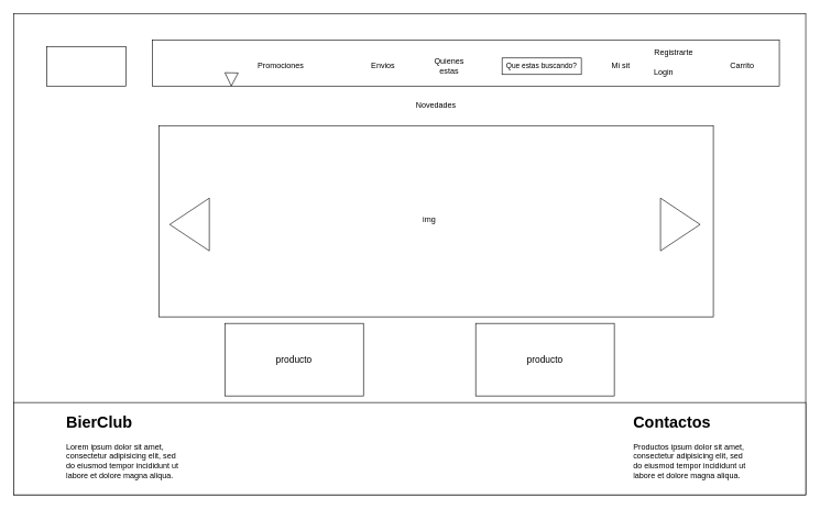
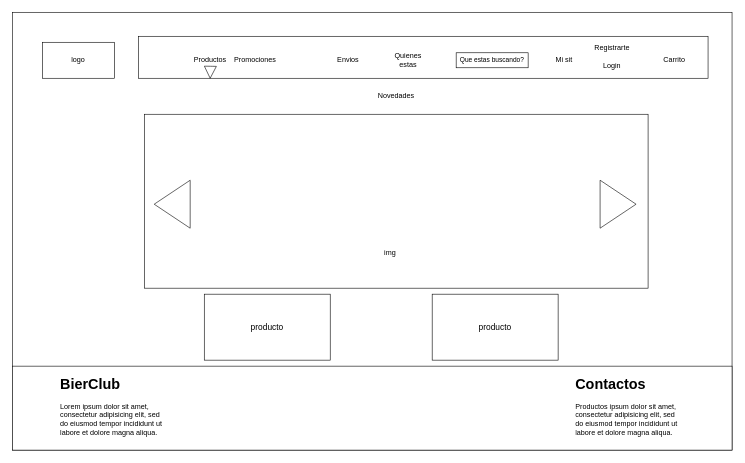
  <mxCell id="0" />
  <mxCell id="1" parent="0" />
  <mxCell id="2" value="" style="rounded=0;whiteSpace=wrap;html=1;direction=west;" parent="1" vertex="1"><mxGeometry x="20" y="20" width="1200" height="730" as="geometry" /></mxCell>
  <mxCell id="3" value="" style="rounded=0;whiteSpace=wrap;html=1;" parent="1" vertex="1"><mxGeometry x="70" y="70" width="120" height="60" as="geometry" /></mxCell>
+ <mxCell id="4" value="logo" style="text;html=1;strokeColor=none;fillColor=none;align=center;verticalAlign=middle;whiteSpace=wrap;rounded=0;" parent="1" vertex="1"><mxGeometry x="95" y="82.5" width="70" height="35" as="geometry" /></mxCell>
  <mxCell id="5" value="" style="rounded=0;whiteSpace=wrap;html=1;" parent="1" vertex="1"><mxGeometry x="230" y="60" width="950" height="70" as="geometry" /></mxCell>
  <mxCell id="6" value="Registrarte" style="text;html=1;strokeColor=none;fillColor=none;align=center;verticalAlign=middle;whiteSpace=wrap;rounded=0;" parent="1" vertex="1"><mxGeometry x="1000" y="70" width="40" height="20" as="geometry" /></mxCell>
- <mxCell id="7" value="Login" style="text;html=1;strokeColor=none;fillColor=none;align=center;verticalAlign=middle;whiteSpace=wrap;rounded=0;" parent="1" vertex="1"><mxGeometry x="985" y="100" width="40" height="20" as="geometry" /></mxCell>
+ <mxCell id="7" value="Login" style="text;html=1;strokeColor=none;fillColor=none;align=center;verticalAlign=middle;whiteSpace=wrap;rounded=0;" parent="1" vertex="1"><mxGeometry x="1000" y="100" width="40" height="20" as="geometry" /></mxCell>
+ <mxCell id="8" value="Productos" style="text;html=1;strokeColor=none;fillColor=none;align=center;verticalAlign=middle;whiteSpace=wrap;rounded=0;" parent="1" vertex="1"><mxGeometry x="330" y="90" width="40" height="20" as="geometry" /></mxCell>
  <mxCell id="9" value="Mi sit" style="text;html=1;strokeColor=none;fillColor=none;align=center;verticalAlign=middle;whiteSpace=wrap;rounded=0;" parent="1" vertex="1"><mxGeometry x="920" y="90" width="40" height="20" as="geometry" /></mxCell>
  <mxCell id="10" value="Carrito" style="text;html=1;strokeColor=none;fillColor=none;align=center;verticalAlign=middle;whiteSpace=wrap;rounded=0;" parent="1" vertex="1"><mxGeometry x="1104" y="90" width="40" height="20" as="geometry" /></mxCell>
  <mxCell id="11" value="Promociones" style="text;html=1;strokeColor=none;fillColor=none;align=center;verticalAlign=middle;whiteSpace=wrap;rounded=0;" parent="1" vertex="1"><mxGeometry x="405" y="90" width="40" height="20" as="geometry" /></mxCell>
  <mxCell id="12" value="Envios" style="text;html=1;strokeColor=none;fillColor=none;align=center;verticalAlign=middle;whiteSpace=wrap;rounded=0;" parent="1" vertex="1"><mxGeometry x="560" y="90" width="40" height="20" as="geometry" /></mxCell>
  <mxCell id="13" value="Novedades" style="text;html=1;strokeColor=none;fillColor=none;align=center;verticalAlign=middle;whiteSpace=wrap;rounded=0;" parent="1" vertex="1"><mxGeometry x="640" y="150" width="40" height="20" as="geometry" /></mxCell>
  <mxCell id="14" value="" style="rounded=0;whiteSpace=wrap;html=1;" parent="1" vertex="1"><mxGeometry x="240" y="190" width="840" height="290" as="geometry" /></mxCell>
- <mxCell id="15" value="img" style="text;html=1;strokeColor=none;fillColor=none;align=center;verticalAlign=middle;whiteSpace=wrap;rounded=0;" parent="1" vertex="1"><mxGeometry x="630" y="322" width="40" height="20" as="geometry" /></mxCell>
+ <mxCell id="15" value="img" style="text;html=1;strokeColor=none;fillColor=none;align=center;verticalAlign=middle;whiteSpace=wrap;rounded=0;" parent="1" vertex="1"><mxGeometry x="630" y="412" width="40" height="20" as="geometry" /></mxCell>
  <mxCell id="16" value="" style="rounded=0;whiteSpace=wrap;html=1;" parent="1" vertex="1"><mxGeometry x="20" y="610" width="1200" height="140" as="geometry" /></mxCell>
  <mxCell id="17" value="Quienes estas" style="text;html=1;strokeColor=none;fillColor=none;align=center;verticalAlign=middle;whiteSpace=wrap;rounded=0;" parent="1" vertex="1"><mxGeometry x="660" y="90" width="40" height="20" as="geometry" /></mxCell>
  <mxCell id="18" value="&lt;h1&gt;BierClub&lt;/h1&gt;&lt;p&gt;Lorem ipsum dolor sit amet, consectetur adipisicing elit, sed do eiusmod tempor incididunt ut labore et dolore magna aliqua.&lt;/p&gt;" style="text;html=1;strokeColor=none;fillColor=none;spacing=5;spacingTop=-20;whiteSpace=wrap;overflow=hidden;rounded=0;" parent="1" vertex="1"><mxGeometry x="95" y="620" width="190" height="120" as="geometry" /></mxCell>
  <mxCell id="19" value="&lt;h1&gt;Contactos&lt;/h1&gt;&lt;p&gt;Productos ipsum dolor sit amet, consectetur adipisicing elit, sed do eiusmod tempor incididunt ut labore et dolore magna aliqua.&lt;/p&gt;" style="text;html=1;strokeColor=none;fillColor=none;spacing=5;spacingTop=-20;whiteSpace=wrap;overflow=hidden;rounded=0;" parent="1" vertex="1"><mxGeometry x="954" y="620" width="190" height="120" as="geometry" /></mxCell>
  <mxCell id="20" value="" style="triangle;whiteSpace=wrap;html=1;" parent="1" vertex="1"><mxGeometry x="1000" y="300" width="60" height="80" as="geometry" /></mxCell>
  <mxCell id="21" value="" style="triangle;whiteSpace=wrap;html=1;rotation=-180;" parent="1" vertex="1"><mxGeometry x="256.5" y="300" width="60" height="80" as="geometry" /></mxCell>
  <mxCell id="22" value="" style="html=1;shadow=0;dashed=0;align=center;verticalAlign=middle;shape=mxgraph.arrows2.arrow;dy=0.6;dx=40;direction=north;notch=0;rotation=-179;" parent="1" vertex="1"><mxGeometry x="340" y="110" width="20" height="20" as="geometry" /></mxCell>
  <mxCell id="23" value="" style="rounded=0;whiteSpace=wrap;html=1;fontSize=14;" vertex="1" parent="1"><mxGeometry x="340" y="490" width="210" height="110" as="geometry" /></mxCell>
  <mxCell id="24" value="producto" style="text;html=1;strokeColor=none;fillColor=none;align=center;verticalAlign=middle;whiteSpace=wrap;rounded=0;fontSize=14;" vertex="1" parent="1"><mxGeometry x="425" y="535" width="40" height="20" as="geometry" /></mxCell>
  <mxCell id="25" value="" style="rounded=0;whiteSpace=wrap;html=1;fontSize=14;" vertex="1" parent="1"><mxGeometry x="720" y="490" width="210" height="110" as="geometry" /></mxCell>
  <mxCell id="26" value="producto" style="text;html=1;strokeColor=none;fillColor=none;align=center;verticalAlign=middle;whiteSpace=wrap;rounded=0;fontSize=14;" vertex="1" parent="1"><mxGeometry x="805" y="535" width="40" height="20" as="geometry" /></mxCell>
  <mxCell id="27" value="" style="rounded=0;whiteSpace=wrap;html=1;fontSize=14;" vertex="1" parent="1"><mxGeometry x="760" y="87.5" width="120" height="25" as="geometry" /></mxCell>
  <mxCell id="28" value="&lt;font style=&quot;font-size: 11px&quot;&gt;Que estas buscando?&lt;/font&gt;" style="text;html=1;strokeColor=none;fillColor=none;align=center;verticalAlign=middle;whiteSpace=wrap;rounded=0;fontSize=14;" vertex="1" parent="1"><mxGeometry x="740" y="87.5" width="160" height="20" as="geometry" /></mxCell>
